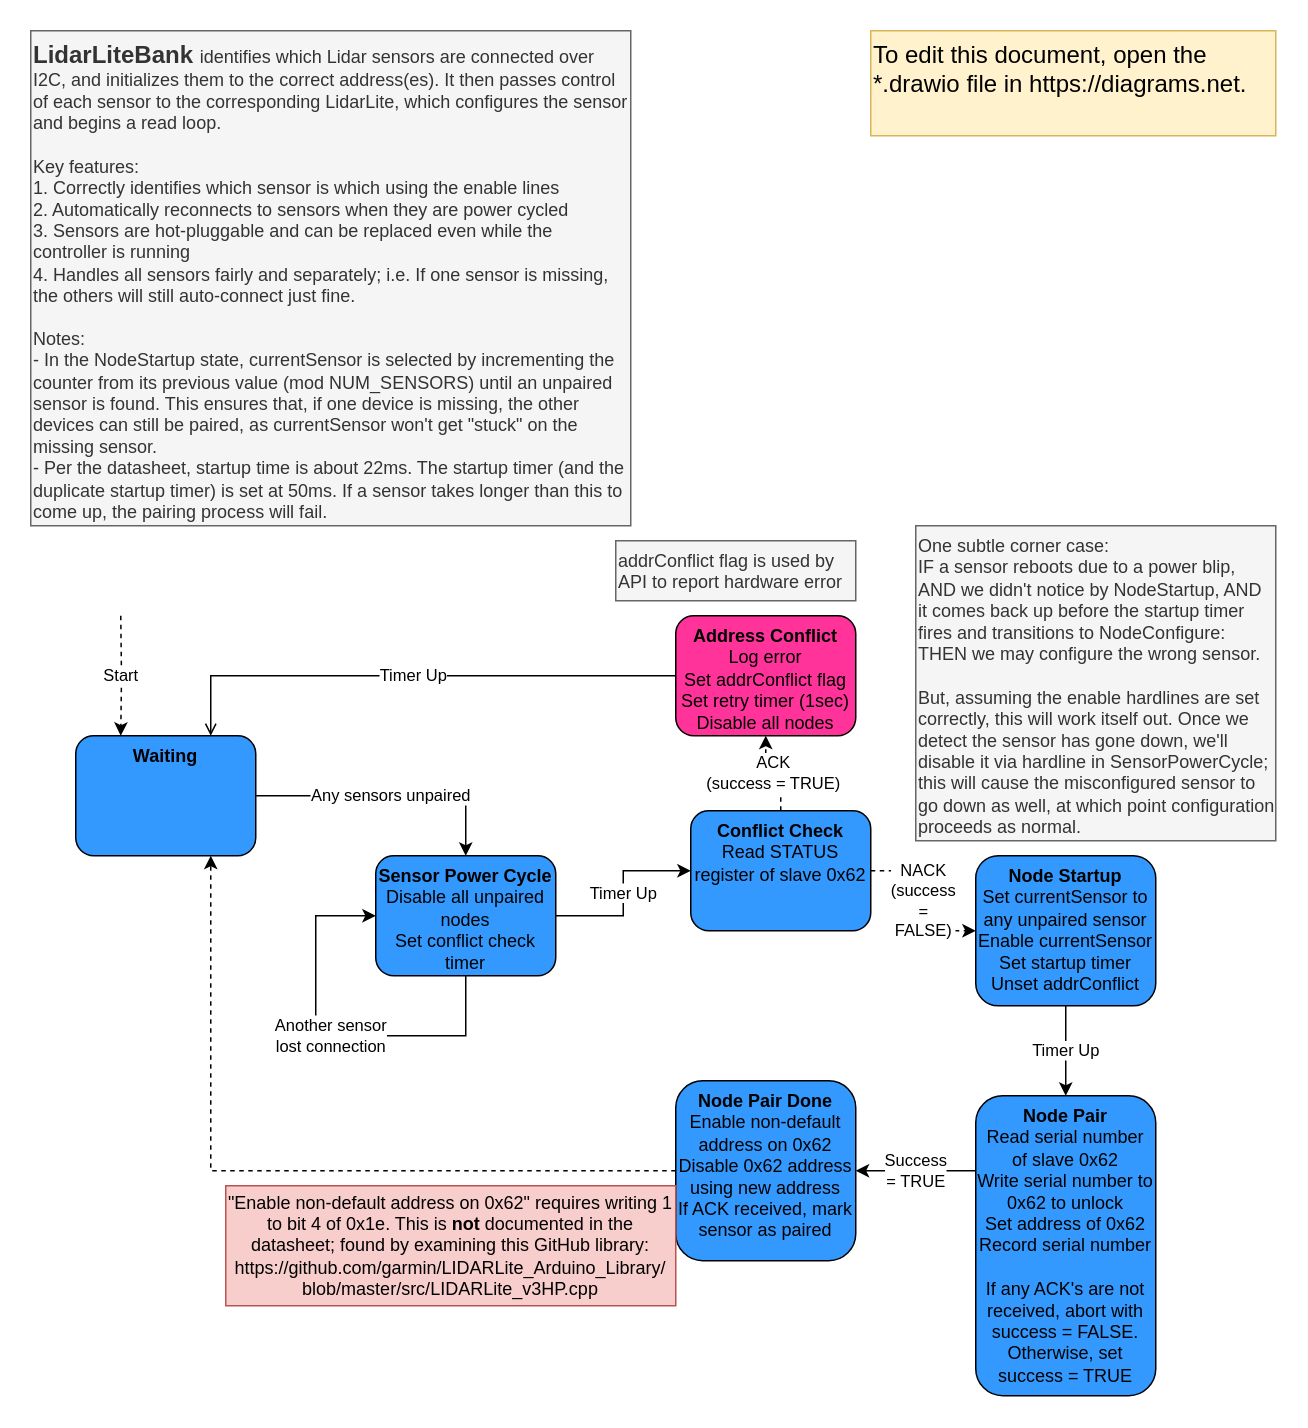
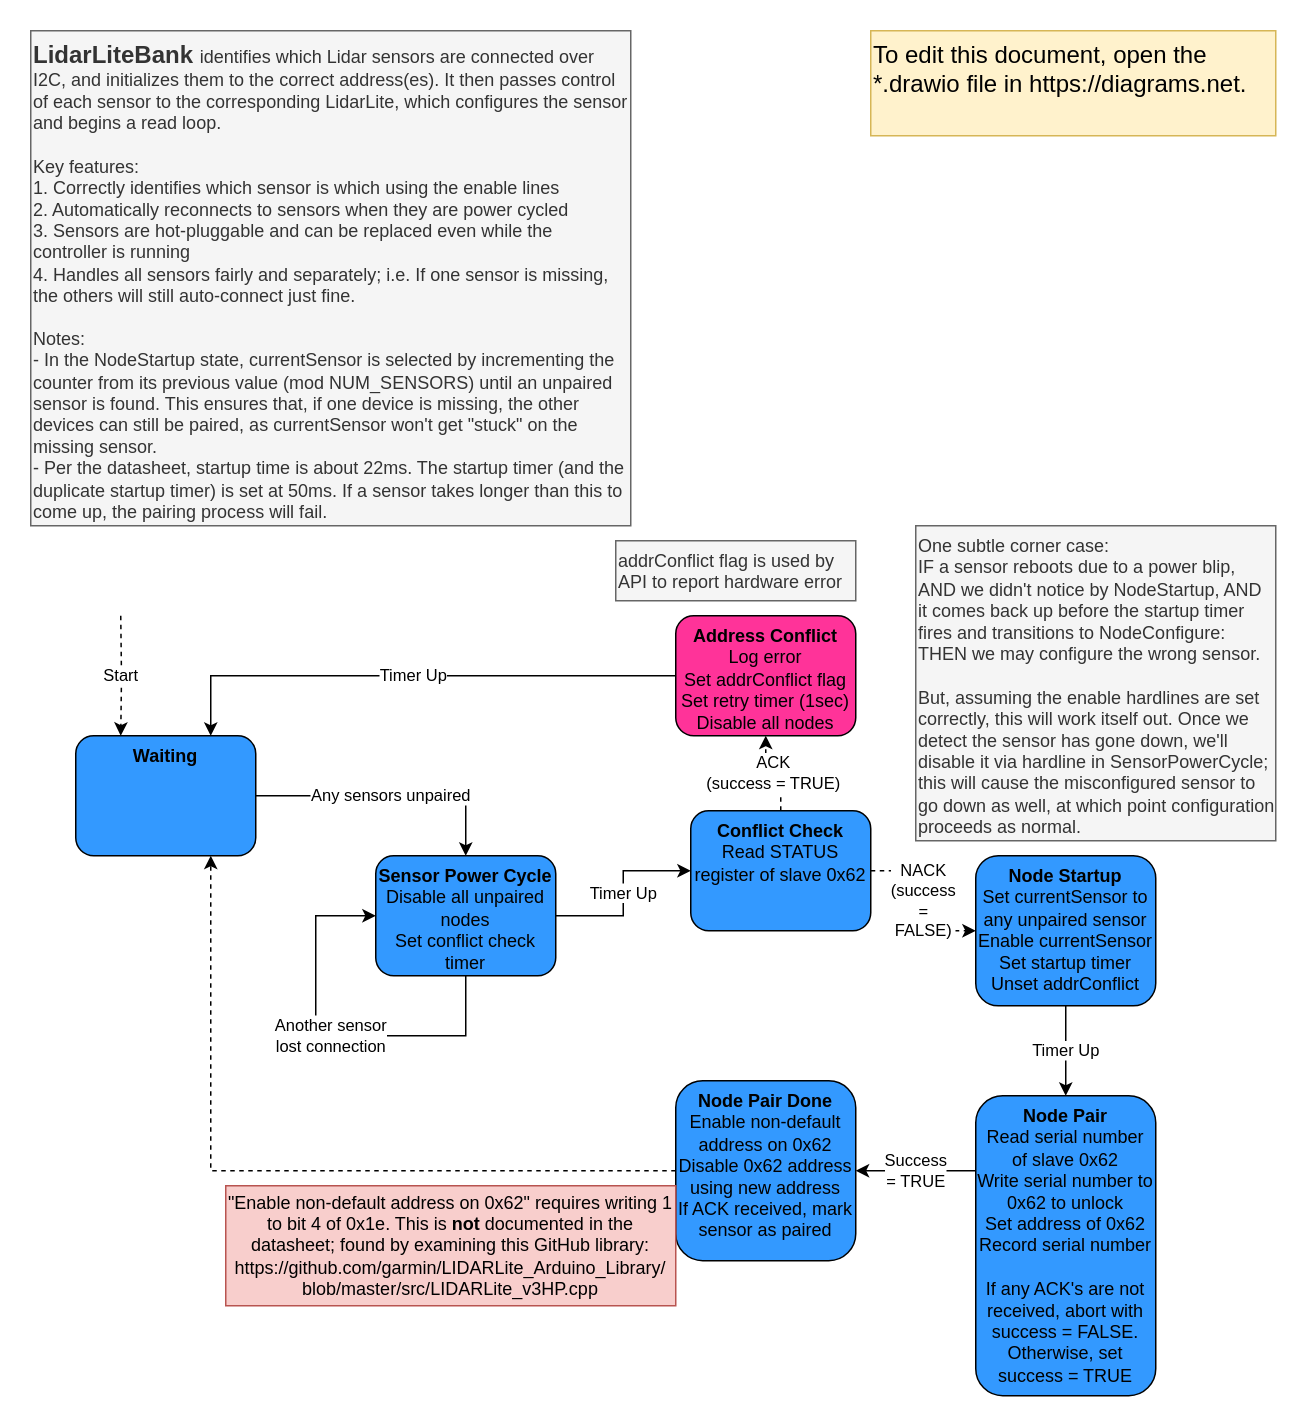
  <mxCell id="0" />
  <mxCell id="1" parent="0" />
  <mxCell id="2" value="Timer Up" style="edgeStyle=orthogonalEdgeStyle;rounded=0;orthogonalLoop=1;jettySize=auto;html=1;exitX=1;exitY=0.5;exitDx=0;exitDy=0;entryX=0;entryY=0.5;entryDx=0;entryDy=0;" parent="1" source="3" target="7" edge="1"><mxGeometry relative="1" as="geometry" /></mxCell>
  <mxCell id="3" value="&lt;b&gt;Sensor Power Cycle&lt;/b&gt;&lt;br&gt;Disable all unpaired nodes&lt;br&gt;Set conflict check timer" style="rounded=1;whiteSpace=wrap;html=1;fillColor=#3399FF;verticalAlign=top;" parent="1" vertex="1"><mxGeometry x="250" y="570" width="120" height="80" as="geometry" /></mxCell>
  <mxCell id="4" value="Another sensor&lt;br&gt;lost connection" style="edgeStyle=orthogonalEdgeStyle;rounded=0;orthogonalLoop=1;jettySize=auto;html=1;exitX=0.5;exitY=1;exitDx=0;exitDy=0;entryX=0;entryY=0.5;entryDx=0;entryDy=0;" parent="1" source="3" target="3" edge="1"><mxGeometry relative="1" as="geometry"><Array as="points"><mxPoint x="310" y="690" /><mxPoint x="210" y="690" /><mxPoint x="210" y="610" /></Array></mxGeometry></mxCell>
  <mxCell id="5" value="NACK&lt;br&gt;(success&lt;br&gt;=&lt;br&gt;FALSE)" style="edgeStyle=orthogonalEdgeStyle;rounded=0;orthogonalLoop=1;jettySize=auto;html=1;entryX=0;entryY=0.5;entryDx=0;entryDy=0;dashed=1;" parent="1" source="7" target="9" edge="1"><mxGeometry relative="1" as="geometry" /></mxCell>
  <mxCell id="6" value="ACK&lt;br&gt;(success = TRUE)" style="edgeStyle=orthogonalEdgeStyle;rounded=0;orthogonalLoop=1;jettySize=auto;html=1;dashed=1;" parent="1" source="7" target="11" edge="1"><mxGeometry relative="1" as="geometry" /></mxCell>
  <mxCell id="7" value="&lt;b&gt;Conflict Check&lt;/b&gt;&lt;br&gt;Read STATUS register of slave 0x62" style="rounded=1;whiteSpace=wrap;html=1;fillColor=#3399FF;verticalAlign=top;" parent="1" vertex="1"><mxGeometry x="460" y="540" width="120" height="80" as="geometry" /></mxCell>
  <mxCell id="8" value="Timer Up" style="edgeStyle=orthogonalEdgeStyle;rounded=0;orthogonalLoop=1;jettySize=auto;html=1;" parent="1" source="9" target="13" edge="1"><mxGeometry relative="1" as="geometry" /></mxCell>
  <mxCell id="9" value="&lt;b&gt;Node Startup&lt;/b&gt;&lt;br&gt;Set currentSensor to any unpaired sensor&lt;br&gt;Enable currentSensor&lt;br&gt;Set startup timer&lt;br&gt;Unset addrConflict" style="rounded=1;whiteSpace=wrap;html=1;fillColor=#3399FF;verticalAlign=top;" parent="1" vertex="1"><mxGeometry x="650" y="570" width="120" height="100" as="geometry" /></mxCell>
- <mxCell id="10" value="Timer Up" style="edgeStyle=orthogonalEdgeStyle;rounded=0;orthogonalLoop=1;jettySize=auto;html=1;entryX=0.75;entryY=0;entryDx=0;entryDy=0;endArrow=open;" parent="1" source="11" target="18" edge="1"><mxGeometry relative="1" as="geometry" /></mxCell>
+ <mxCell id="10" value="Timer Up" style="edgeStyle=orthogonalEdgeStyle;rounded=0;orthogonalLoop=1;jettySize=auto;html=1;entryX=0.75;entryY=0;entryDx=0;entryDy=0;" parent="1" source="11" target="18" edge="1"><mxGeometry relative="1" as="geometry" /></mxCell>
  <mxCell id="11" value="&lt;b&gt;Address Conflict&lt;br&gt;&lt;/b&gt;Log error&lt;br&gt;Set addrConflict flag&lt;br&gt;Set retry timer (1sec)&lt;br&gt;Disable all nodes" style="rounded=1;whiteSpace=wrap;html=1;verticalAlign=top;fillColor=#FF3399;" parent="1" vertex="1"><mxGeometry x="450" y="410" width="120" height="80" as="geometry" /></mxCell>
  <mxCell id="12" value="Success&lt;br&gt;= TRUE" style="edgeStyle=orthogonalEdgeStyle;rounded=0;orthogonalLoop=1;jettySize=auto;html=1;entryX=1;entryY=0.5;entryDx=0;entryDy=0;exitX=0;exitY=0.25;exitDx=0;exitDy=0;" parent="1" source="13" target="15" edge="1"><mxGeometry relative="1" as="geometry"><mxPoint x="620" y="810" as="sourcePoint" /></mxGeometry></mxCell>
  <mxCell id="13" value="&lt;b&gt;Node Pair&lt;/b&gt;&lt;br&gt;Read serial number of slave 0x62&lt;br&gt;Write serial number to 0x62 to unlock&lt;br&gt;Set address of 0x62&lt;br&gt;Record serial number&lt;br&gt;&lt;br&gt;If any ACK's are not received, abort with success = FALSE. Otherwise, set success = TRUE" style="rounded=1;whiteSpace=wrap;html=1;fillColor=#3399FF;verticalAlign=top;" parent="1" vertex="1"><mxGeometry x="650" y="730" width="120" height="200" as="geometry" /></mxCell>
  <mxCell id="14" style="edgeStyle=orthogonalEdgeStyle;rounded=0;orthogonalLoop=1;jettySize=auto;html=1;exitX=0;exitY=0.5;exitDx=0;exitDy=0;entryX=0.75;entryY=1;entryDx=0;entryDy=0;dashed=1;" parent="1" source="15" target="18" edge="1"><mxGeometry relative="1" as="geometry" /></mxCell>
  <mxCell id="15" value="&lt;b&gt;Node Pair Done&lt;/b&gt;&lt;br&gt;Enable non-default address on 0x62&lt;br&gt;Disable 0x62 address using new address&lt;br&gt;If ACK received, mark sensor as paired" style="rounded=1;whiteSpace=wrap;html=1;fillColor=#3399FF;verticalAlign=top;" parent="1" vertex="1"><mxGeometry x="450" y="720" width="120" height="120" as="geometry" /></mxCell>
  <mxCell id="16" value="Any sensors unpaired" style="edgeStyle=orthogonalEdgeStyle;rounded=0;orthogonalLoop=1;jettySize=auto;html=1;entryX=0.5;entryY=0;entryDx=0;entryDy=0;" parent="1" source="18" target="3" edge="1"><mxGeometry relative="1" as="geometry" /></mxCell>
  <mxCell id="17" value="Start" style="edgeStyle=orthogonalEdgeStyle;rounded=0;orthogonalLoop=1;jettySize=auto;html=1;dashed=1;entryX=0.25;entryY=0;entryDx=0;entryDy=0;" parent="1" target="18" edge="1"><mxGeometry relative="1" as="geometry"><mxPoint x="220" y="460" as="targetPoint" /><mxPoint x="80" y="410" as="sourcePoint" /></mxGeometry></mxCell>
  <mxCell id="18" value="&lt;b&gt;Waiting&lt;/b&gt;&lt;br&gt;" style="rounded=1;whiteSpace=wrap;html=1;fillColor=#3399FF;verticalAlign=top;" parent="1" vertex="1"><mxGeometry x="50" y="490" width="120" height="80" as="geometry" /></mxCell>
  <mxCell id="19" value="One subtle corner case:&lt;br&gt;IF a sensor reboots due to a power blip, AND we didn't notice by NodeStartup, AND it comes back up before the startup timer fires and transitions to NodeConfigure: THEN we may configure the wrong sensor.&lt;br&gt;&lt;br&gt;But, assuming the enable hardlines are set correctly, this will work itself out. Once we detect the sensor has gone down, we'll disable it via hardline in SensorPowerCycle; this will cause the misconfigured sensor to go down as well, at which point configuration proceeds as normal." style="rounded=0;whiteSpace=wrap;html=1;align=left;verticalAlign=top;fillColor=#f5f5f5;strokeColor=#666666;fontColor=#333333;" parent="1" vertex="1"><mxGeometry x="610" y="350" width="240" height="210" as="geometry" /></mxCell>
  <mxCell id="20" value="&lt;b&gt;&lt;font style=&quot;font-size: 16px&quot;&gt;LidarLiteBank &lt;/font&gt;&lt;/b&gt;identifies which Lidar sensors are connected over I2C, and initializes them to the correct address(es). It then passes control of each sensor to the corresponding LidarLite, which configures the sensor and begins a read loop.&lt;br&gt;&lt;br&gt;Key features:&lt;br&gt;1. Correctly identifies which sensor is which using the enable lines&lt;br&gt;2. Automatically reconnects to sensors when they are power cycled&lt;br&gt;3. Sensors are hot-pluggable and can be replaced even while the controller is running&lt;br&gt;4. Handles all sensors fairly and separately; i.e. If one sensor is missing, the others will still auto-connect just fine.&lt;br&gt;&lt;br&gt;Notes:&lt;br&gt;- In the NodeStartup state, currentSensor is selected by incrementing the counter from its previous value (mod NUM_SENSORS) until an unpaired sensor is found. This ensures that, if one device is missing, the other devices can still be paired, as currentSensor won't get &quot;stuck&quot; on the missing sensor.&lt;br&gt;- Per the datasheet, startup time is about 22ms. The startup timer (and the duplicate startup timer) is set at 50ms. If a sensor takes longer than this to come up, the pairing process will fail." style="rounded=0;whiteSpace=wrap;html=1;align=left;verticalAlign=top;fillColor=#f5f5f5;strokeColor=#666666;fontColor=#333333;" parent="1" vertex="1"><mxGeometry x="20" y="20" width="400" height="330" as="geometry" /></mxCell>
  <mxCell id="21" value="addrConflict flag is used by API to report hardware error" style="rounded=0;whiteSpace=wrap;html=1;align=left;verticalAlign=top;fillColor=#f5f5f5;strokeColor=#666666;fontColor=#333333;" parent="1" vertex="1"><mxGeometry x="410" y="360" width="160" height="40" as="geometry" /></mxCell>
  <mxCell id="22" value="&quot;Enable non-default address on 0x62&quot; requires writing 1 to bit 4 of 0x1e. This is &lt;b&gt;not&lt;/b&gt;&amp;nbsp;documented in the datasheet; found by examining this GitHub library:&lt;br&gt;https://github.com/garmin/LIDARLite_Arduino_Library/&lt;br&gt;blob/master/src/LIDARLite_v3HP.cpp" style="rounded=0;whiteSpace=wrap;html=1;fillColor=#f8cecc;strokeColor=#b85450;" parent="1" vertex="1"><mxGeometry x="150" y="790" width="300" height="80" as="geometry" /></mxCell>
  <mxCell id="23" value="&lt;span style=&quot;font-size: 16px&quot;&gt;To edit this document, open the *.drawio file in https://diagrams.net.&lt;/span&gt;" style="rounded=0;whiteSpace=wrap;html=1;align=left;verticalAlign=top;fillColor=#fff2cc;strokeColor=#d6b656;" vertex="1" parent="1"><mxGeometry x="580" y="20" width="270" height="70" as="geometry" /></mxCell>
